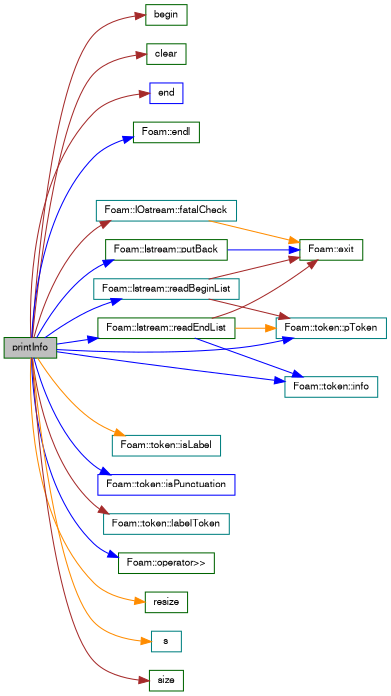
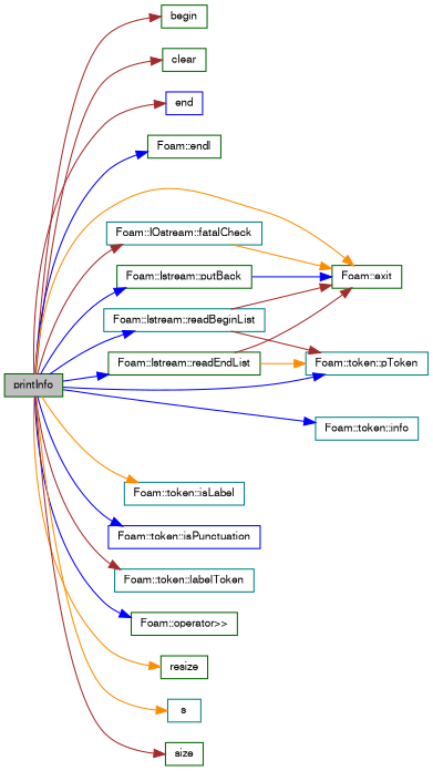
  digraph {
    rankdir=LR
    node [color=darkgreen fontname=FreeSans fontsize=10 shape=record]
    edge [color=blue fontname=FreeSans fontsize=10 labelfontname=FreeSans labelfontsize=10 style=solid]
    n1 [fillcolor=grey75 fontcolor=black height=0.2 label=printInfo style=filled width=0.4]
    n2 [height=0.2 label=begin width=0.4]
    n3 [height=0.2 label=clear width=0.4]
    n4 [color=blue height=0.2 label=end width=0.4]
    n5 [height=0.2 label="Foam::endl" width=0.4]
    n6 [height=0.2 label="Foam::exit" width=0.4]
    n7 [color=teal height=0.2 label="Foam::IOstream::fatalCheck" width=0.4]
    n8 [color=teal height=0.2 label="Foam::token::info" width=0.4]
    n9 [color=teal height=0.2 label="Foam::token::isLabel" width=0.4]
    n10 [color=blue height=0.2 label="Foam::token::isPunctuation" width=0.4]
    n11 [color=teal height=0.2 label="Foam::token::labelToken" width=0.4]
    n12 [height=0.2 label="Foam::operator\>\>" width=0.4]
    n13 [color=teal height=0.2 label="Foam::token::pToken" width=0.4]
    n14 [height=0.2 label="Foam::Istream::putBack" width=0.4]
    n15 [color=teal height=0.2 label="Foam::Istream::readBeginList" width=0.4]
    n16 [height=0.2 label="Foam::Istream::readEndList" width=0.4]
    n17 [height=0.2 label=resize width=0.4]
    n18 [color=teal height=0.2 label=s width=0.4]
    n19 [height=0.2 label=size width=0.4]
    n1 -> n2 [color=brown]
    n1 -> n3 [color=brown]
    n1 -> n4 [color=brown]
    n1 -> n5
+   n1 -> n6 [color=darkorange]
    n1 -> n7 [color=brown]
    n1 -> n8
    n1 -> n9 [color=darkorange]
    n1 -> n10
    n1 -> n11 [color=brown]
    n1 -> n12
    n1 -> n13
    n1 -> n14
    n1 -> n15
    n1 -> n16
    n1 -> n17 [color=darkorange]
    n1 -> n18 [color=darkorange]
    n1 -> n19 [color=brown]
    n7 -> n6 [color=darkorange]
    n14 -> n6
    n15 -> n6 [color=brown]
    n15 -> n13 [color=brown]
    n16 -> n6 [color=brown]
-   n16 -> n8
    n16 -> n13 [color=darkorange]
  }
